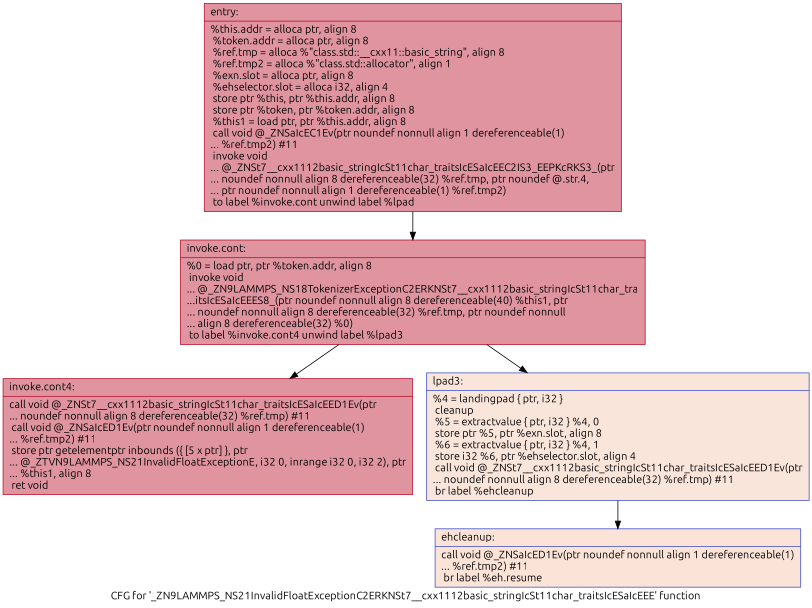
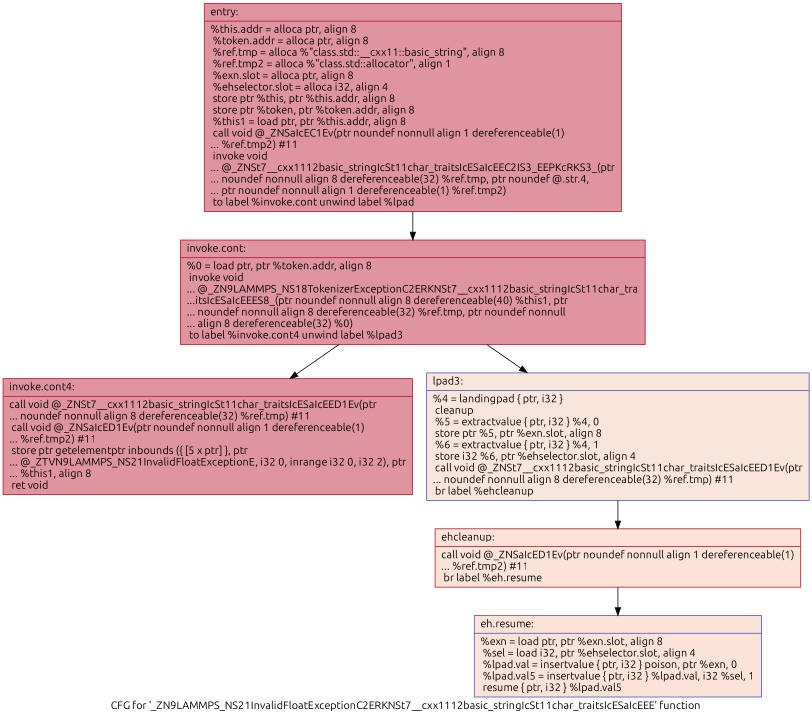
  digraph {
    fontname=Ubuntu
    label="CFG for '_ZN9LAMMPS_NS21InvalidFloatExceptionC2ERKNSt7__cxx1112basic_stringIcSt11char_traitsIcESaIcEEE' function"
    node [color="#b70d28ff" fillcolor="#b70d2870" fontname=Ubuntu shape=record style=filled]
    edge [fontname=Ubuntu]
    n1 [label="{entry:\l|  %this.addr = alloca ptr, align 8\l  %token.addr = alloca ptr, align 8\l  %ref.tmp = alloca %\"class.std::__cxx11::basic_string\", align 8\l  %ref.tmp2 = alloca %\"class.std::allocator\", align 1\l  %exn.slot = alloca ptr, align 8\l  %ehselector.slot = alloca i32, align 4\l  store ptr %this, ptr %this.addr, align 8\l  store ptr %token, ptr %token.addr, align 8\l  %this1 = load ptr, ptr %this.addr, align 8\l  call void @_ZNSaIcEC1Ev(ptr noundef nonnull align 1 dereferenceable(1)\l... %ref.tmp2) #11\l  invoke void\l... @_ZNSt7__cxx1112basic_stringIcSt11char_traitsIcESaIcEEC2IS3_EEPKcRKS3_(ptr\l... noundef nonnull align 8 dereferenceable(32) %ref.tmp, ptr noundef @.str.4,\l... ptr noundef nonnull align 1 dereferenceable(1) %ref.tmp2)\l          to label %invoke.cont unwind label %lpad\l}"]
    n2 [label="{invoke.cont:\l|  %0 = load ptr, ptr %token.addr, align 8\l  invoke void\l... @_ZN9LAMMPS_NS18TokenizerExceptionC2ERKNSt7__cxx1112basic_stringIcSt11char_tra\l...itsIcESaIcEEES8_(ptr noundef nonnull align 8 dereferenceable(40) %this1, ptr\l... noundef nonnull align 8 dereferenceable(32) %ref.tmp, ptr noundef nonnull\l... align 8 dereferenceable(32) %0)\l          to label %invoke.cont4 unwind label %lpad3\l}"]
    n3 [label="{invoke.cont4:\l|  call void @_ZNSt7__cxx1112basic_stringIcSt11char_traitsIcESaIcEED1Ev(ptr\l... noundef nonnull align 8 dereferenceable(32) %ref.tmp) #11\l  call void @_ZNSaIcED1Ev(ptr noundef nonnull align 1 dereferenceable(1)\l... %ref.tmp2) #11\l  store ptr getelementptr inbounds (\{ [5 x ptr] \}, ptr\l... @_ZTVN9LAMMPS_NS21InvalidFloatExceptionE, i32 0, inrange i32 0, i32 2), ptr\l... %this1, align 8\l  ret void\l}"]
    n4 [color="#3d50c3ff" fillcolor="#f4c5ad70" label="{lpad3:\l|  %4 = landingpad \{ ptr, i32 \}\l          cleanup\l  %5 = extractvalue \{ ptr, i32 \} %4, 0\l  store ptr %5, ptr %exn.slot, align 8\l  %6 = extractvalue \{ ptr, i32 \} %4, 1\l  store i32 %6, ptr %ehselector.slot, align 4\l  call void @_ZNSt7__cxx1112basic_stringIcSt11char_traitsIcESaIcEED1Ev(ptr\l... noundef nonnull align 8 dereferenceable(32) %ref.tmp) #11\l  br label %ehcleanup\l}"]
-   n5 [color="#3d50c3ff" fillcolor="#f6bfa670" label="{ehcleanup:\l|  call void @_ZNSaIcED1Ev(ptr noundef nonnull align 1 dereferenceable(1)\l... %ref.tmp2) #11\l  br label %eh.resume\l}"]
+   n5 [fillcolor="#f6bfa670" label="{ehcleanup:\l|  call void @_ZNSaIcED1Ev(ptr noundef nonnull align 1 dereferenceable(1)\l... %ref.tmp2) #11\l  br label %eh.resume\l}"]
+   n6 [color="#3d50c3ff" fillcolor="#f6bfa670" label="{eh.resume:\l|  %exn = load ptr, ptr %exn.slot, align 8\l  %sel = load i32, ptr %ehselector.slot, align 4\l  %lpad.val = insertvalue \{ ptr, i32 \} poison, ptr %exn, 0\l  %lpad.val5 = insertvalue \{ ptr, i32 \} %lpad.val, i32 %sel, 1\l  resume \{ ptr, i32 \} %lpad.val5\l}"]
    n1 -> n2
    n2 -> n3
    n2 -> n4
    n4 -> n5
+   n5 -> n6
  }
